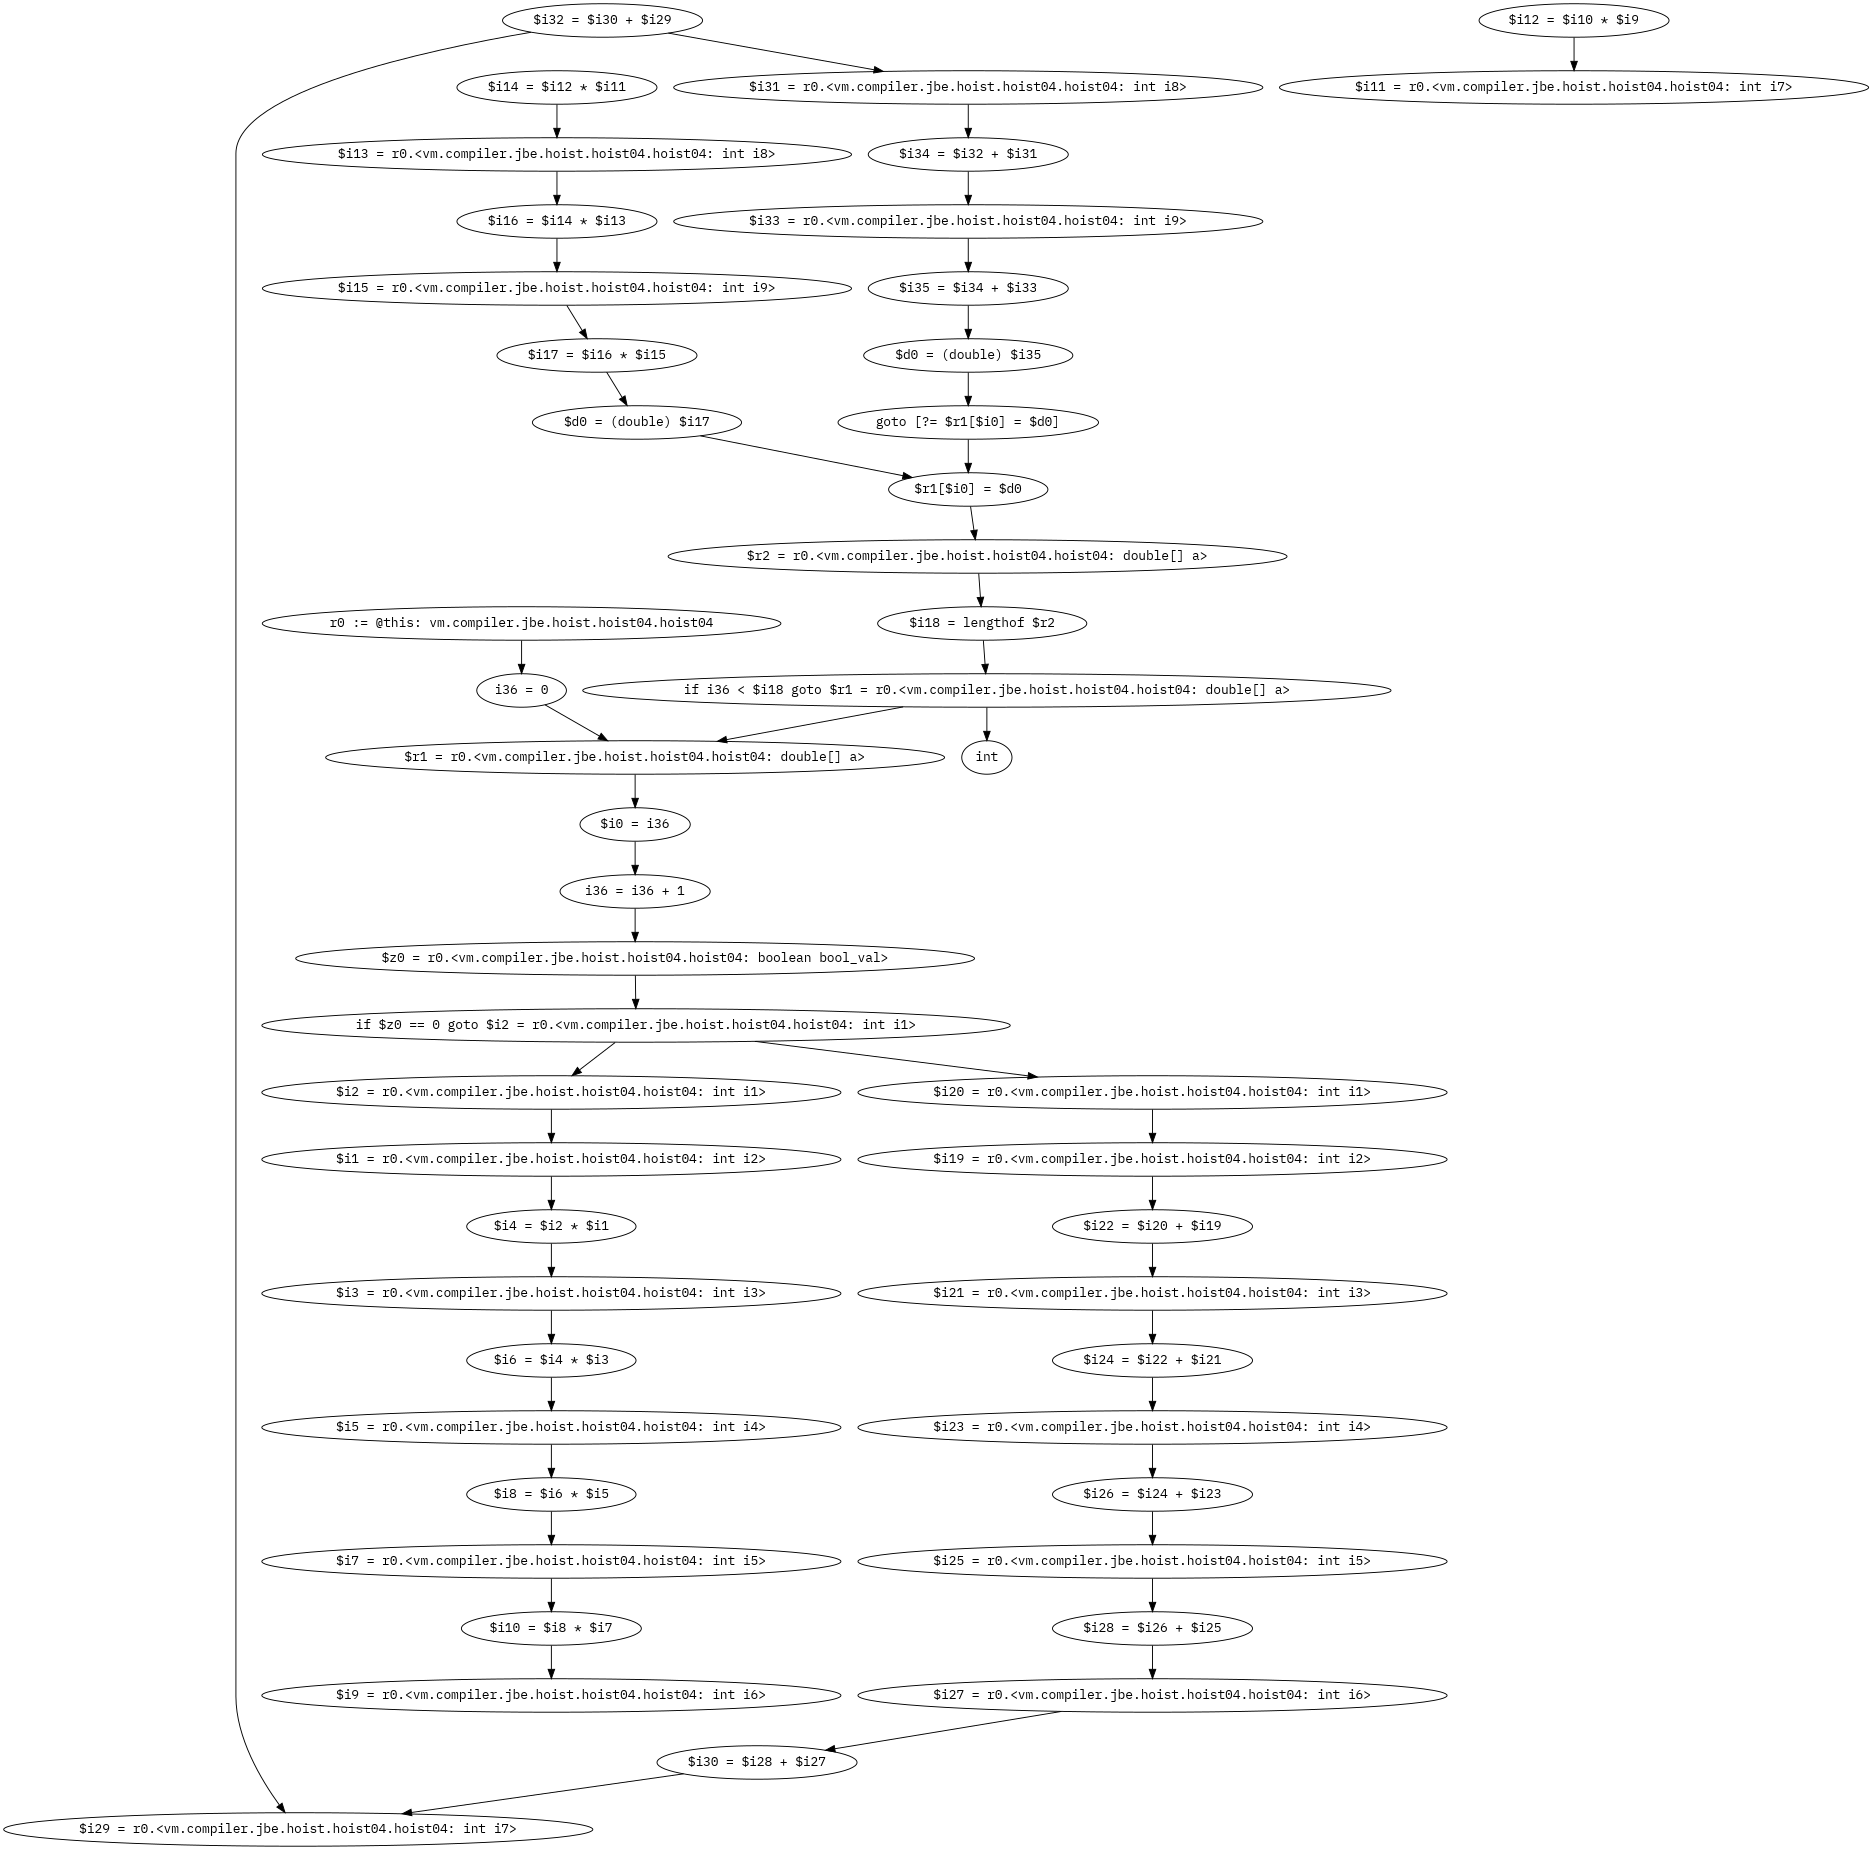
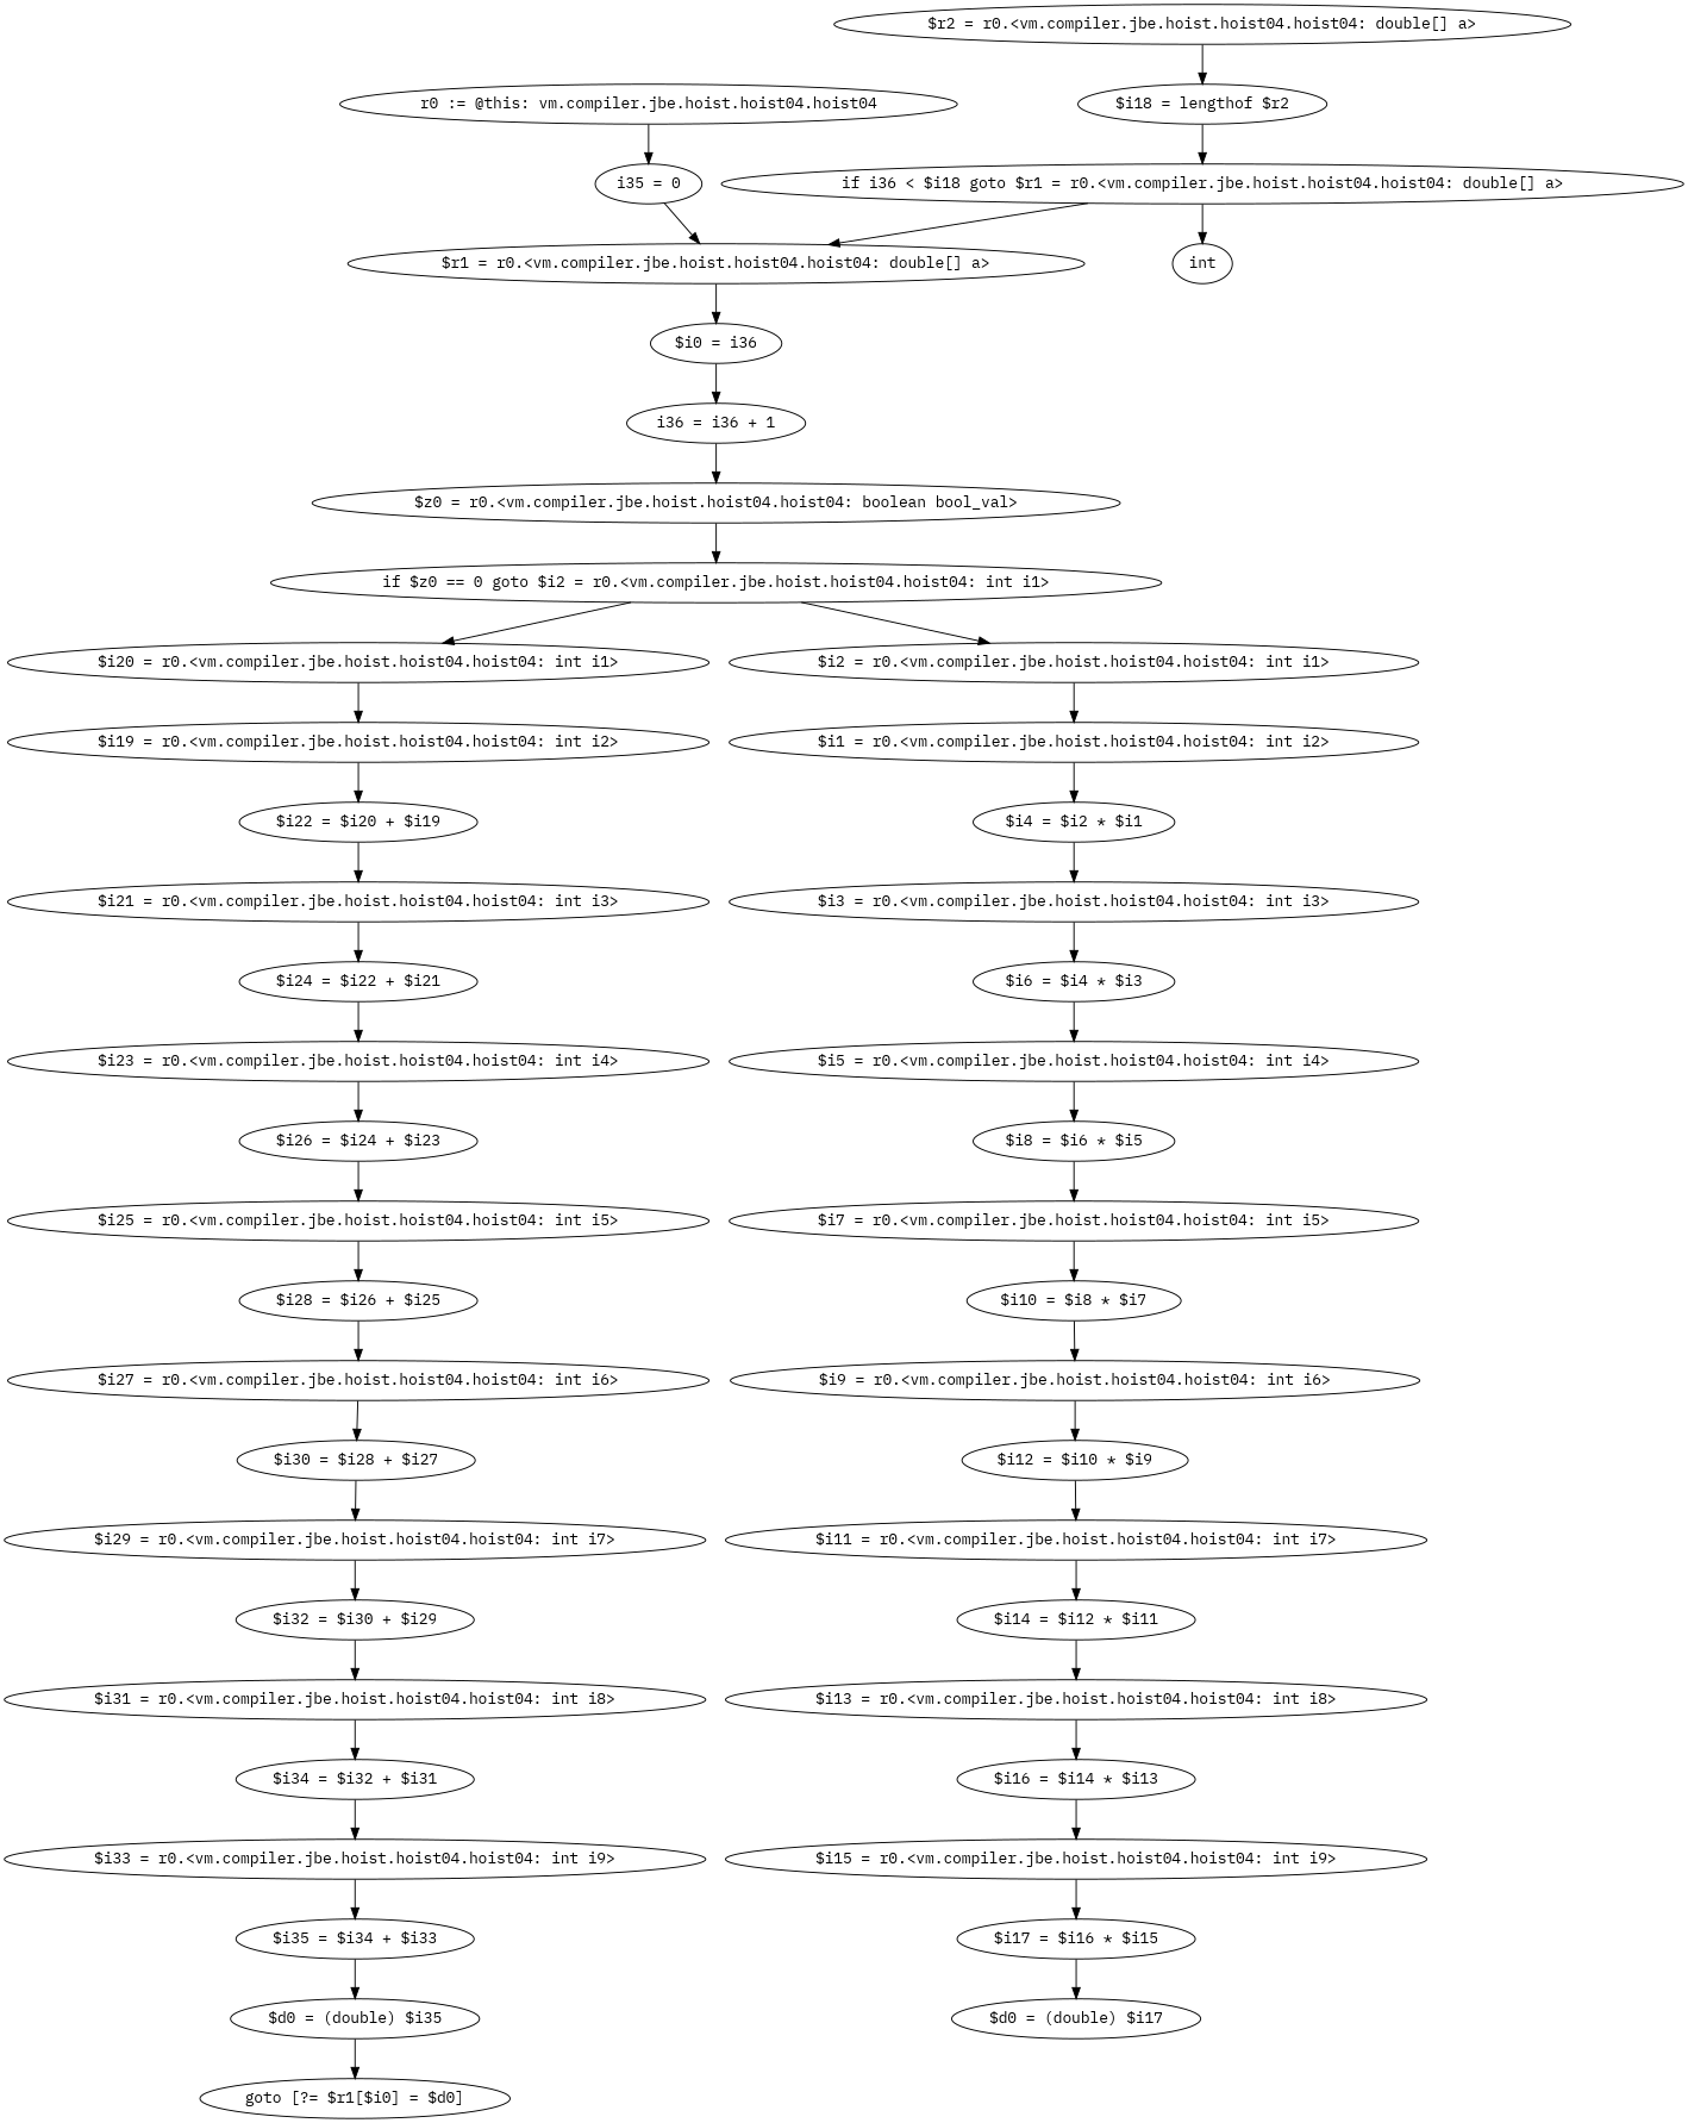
  digraph {
    fontname="IBM Plex Mono"
    node [fontname="IBM Plex Mono"]
    edge [fontname="IBM Plex Mono"]
    "r0 := @this: vm.compiler.jbe.hoist.hoist04.hoist04"
-   "i36 = 0"
+   "i36 = 0" [label="i35 = 0"]
    "$r1 = r0.<vm.compiler.jbe.hoist.hoist04.hoist04: double[] a>"
    "$i0 = i36"
    "i36 = i36 + 1"
    "$z0 = r0.<vm.compiler.jbe.hoist.hoist04.hoist04: boolean bool_val>"
    "if $z0 == 0 goto $i2 = r0.<vm.compiler.jbe.hoist.hoist04.hoist04: int i1>"
    "$i20 = r0.<vm.compiler.jbe.hoist.hoist04.hoist04: int i1>"
    "$i2 = r0.<vm.compiler.jbe.hoist.hoist04.hoist04: int i1>"
    "$i19 = r0.<vm.compiler.jbe.hoist.hoist04.hoist04: int i2>"
    "$i1 = r0.<vm.compiler.jbe.hoist.hoist04.hoist04: int i2>"
    "$i22 = $i20 + $i19"
    "$i21 = r0.<vm.compiler.jbe.hoist.hoist04.hoist04: int i3>"
    "$i24 = $i22 + $i21"
    "$i23 = r0.<vm.compiler.jbe.hoist.hoist04.hoist04: int i4>"
    "$i26 = $i24 + $i23"
    "$i25 = r0.<vm.compiler.jbe.hoist.hoist04.hoist04: int i5>"
    "$i28 = $i26 + $i25"
    "$i27 = r0.<vm.compiler.jbe.hoist.hoist04.hoist04: int i6>"
    "$i30 = $i28 + $i27"
    "$i29 = r0.<vm.compiler.jbe.hoist.hoist04.hoist04: int i7>"
    "$i32 = $i30 + $i29"
    "$i31 = r0.<vm.compiler.jbe.hoist.hoist04.hoist04: int i8>"
    "$i34 = $i32 + $i31"
    "$i33 = r0.<vm.compiler.jbe.hoist.hoist04.hoist04: int i9>"
    "$i35 = $i34 + $i33"
    "$d0 = (double) $i35"
    "goto [?= $r1[$i0] = $d0]"
-   "$r1[$i0] = $d0"
    "$r2 = r0.<vm.compiler.jbe.hoist.hoist04.hoist04: double[] a>"
    "$i4 = $i2 * $i1"
    "$i3 = r0.<vm.compiler.jbe.hoist.hoist04.hoist04: int i3>"
    "$i6 = $i4 * $i3"
    "$i5 = r0.<vm.compiler.jbe.hoist.hoist04.hoist04: int i4>"
    "$i8 = $i6 * $i5"
    "$i7 = r0.<vm.compiler.jbe.hoist.hoist04.hoist04: int i5>"
    "$i10 = $i8 * $i7"
    "$i9 = r0.<vm.compiler.jbe.hoist.hoist04.hoist04: int i6>"
    "$i12 = $i10 * $i9"
    "$i11 = r0.<vm.compiler.jbe.hoist.hoist04.hoist04: int i7>"
    "$i14 = $i12 * $i11"
    "$i13 = r0.<vm.compiler.jbe.hoist.hoist04.hoist04: int i8>"
    "$i16 = $i14 * $i13"
    "$i15 = r0.<vm.compiler.jbe.hoist.hoist04.hoist04: int i9>"
    "$i17 = $i16 * $i15"
    "$d0 = (double) $i17"
    "$i18 = lengthof $r2"
    "if i36 < $i18 goto $r1 = r0.<vm.compiler.jbe.hoist.hoist04.hoist04: double[] a>"
    n49 [label=int]
    "r0 := @this: vm.compiler.jbe.hoist.hoist04.hoist04" -> "i36 = 0"
    "i36 = 0" -> "$r1 = r0.<vm.compiler.jbe.hoist.hoist04.hoist04: double[] a>"
    "$r1 = r0.<vm.compiler.jbe.hoist.hoist04.hoist04: double[] a>" -> "$i0 = i36"
    "$i0 = i36" -> "i36 = i36 + 1"
    "i36 = i36 + 1" -> "$z0 = r0.<vm.compiler.jbe.hoist.hoist04.hoist04: boolean bool_val>"
    "$z0 = r0.<vm.compiler.jbe.hoist.hoist04.hoist04: boolean bool_val>" -> "if $z0 == 0 goto $i2 = r0.<vm.compiler.jbe.hoist.hoist04.hoist04: int i1>"
    "if $z0 == 0 goto $i2 = r0.<vm.compiler.jbe.hoist.hoist04.hoist04: int i1>" -> "$i20 = r0.<vm.compiler.jbe.hoist.hoist04.hoist04: int i1>"
    "if $z0 == 0 goto $i2 = r0.<vm.compiler.jbe.hoist.hoist04.hoist04: int i1>" -> "$i2 = r0.<vm.compiler.jbe.hoist.hoist04.hoist04: int i1>"
    "$i20 = r0.<vm.compiler.jbe.hoist.hoist04.hoist04: int i1>" -> "$i19 = r0.<vm.compiler.jbe.hoist.hoist04.hoist04: int i2>"
    "$i2 = r0.<vm.compiler.jbe.hoist.hoist04.hoist04: int i1>" -> "$i1 = r0.<vm.compiler.jbe.hoist.hoist04.hoist04: int i2>"
    "$i19 = r0.<vm.compiler.jbe.hoist.hoist04.hoist04: int i2>" -> "$i22 = $i20 + $i19"
    "$i1 = r0.<vm.compiler.jbe.hoist.hoist04.hoist04: int i2>" -> "$i4 = $i2 * $i1"
    "$i22 = $i20 + $i19" -> "$i21 = r0.<vm.compiler.jbe.hoist.hoist04.hoist04: int i3>"
    "$i21 = r0.<vm.compiler.jbe.hoist.hoist04.hoist04: int i3>" -> "$i24 = $i22 + $i21"
    "$i24 = $i22 + $i21" -> "$i23 = r0.<vm.compiler.jbe.hoist.hoist04.hoist04: int i4>"
    "$i23 = r0.<vm.compiler.jbe.hoist.hoist04.hoist04: int i4>" -> "$i26 = $i24 + $i23"
    "$i26 = $i24 + $i23" -> "$i25 = r0.<vm.compiler.jbe.hoist.hoist04.hoist04: int i5>"
    "$i25 = r0.<vm.compiler.jbe.hoist.hoist04.hoist04: int i5>" -> "$i28 = $i26 + $i25"
    "$i28 = $i26 + $i25" -> "$i27 = r0.<vm.compiler.jbe.hoist.hoist04.hoist04: int i6>"
    "$i27 = r0.<vm.compiler.jbe.hoist.hoist04.hoist04: int i6>" -> "$i30 = $i28 + $i27"
    "$i30 = $i28 + $i27" -> "$i29 = r0.<vm.compiler.jbe.hoist.hoist04.hoist04: int i7>"
-   "$i32 = $i30 + $i29" -> "$i29 = r0.<vm.compiler.jbe.hoist.hoist04.hoist04: int i7>"
+   "$i29 = r0.<vm.compiler.jbe.hoist.hoist04.hoist04: int i7>" -> "$i32 = $i30 + $i29"
    "$i32 = $i30 + $i29" -> "$i31 = r0.<vm.compiler.jbe.hoist.hoist04.hoist04: int i8>"
    "$i31 = r0.<vm.compiler.jbe.hoist.hoist04.hoist04: int i8>" -> "$i34 = $i32 + $i31"
    "$i34 = $i32 + $i31" -> "$i33 = r0.<vm.compiler.jbe.hoist.hoist04.hoist04: int i9>"
    "$i33 = r0.<vm.compiler.jbe.hoist.hoist04.hoist04: int i9>" -> "$i35 = $i34 + $i33"
    "$i35 = $i34 + $i33" -> "$d0 = (double) $i35"
    "$d0 = (double) $i35" -> "goto [?= $r1[$i0] = $d0]"
-   "goto [?= $r1[$i0] = $d0]" -> "$r1[$i0] = $d0"
-   "$r1[$i0] = $d0" -> "$r2 = r0.<vm.compiler.jbe.hoist.hoist04.hoist04: double[] a>"
    "$r2 = r0.<vm.compiler.jbe.hoist.hoist04.hoist04: double[] a>" -> "$i18 = lengthof $r2"
    "$i4 = $i2 * $i1" -> "$i3 = r0.<vm.compiler.jbe.hoist.hoist04.hoist04: int i3>"
    "$i3 = r0.<vm.compiler.jbe.hoist.hoist04.hoist04: int i3>" -> "$i6 = $i4 * $i3"
    "$i6 = $i4 * $i3" -> "$i5 = r0.<vm.compiler.jbe.hoist.hoist04.hoist04: int i4>"
    "$i5 = r0.<vm.compiler.jbe.hoist.hoist04.hoist04: int i4>" -> "$i8 = $i6 * $i5"
    "$i8 = $i6 * $i5" -> "$i7 = r0.<vm.compiler.jbe.hoist.hoist04.hoist04: int i5>"
    "$i7 = r0.<vm.compiler.jbe.hoist.hoist04.hoist04: int i5>" -> "$i10 = $i8 * $i7"
    "$i10 = $i8 * $i7" -> "$i9 = r0.<vm.compiler.jbe.hoist.hoist04.hoist04: int i6>"
+   "$i9 = r0.<vm.compiler.jbe.hoist.hoist04.hoist04: int i6>" -> "$i12 = $i10 * $i9"
    "$i12 = $i10 * $i9" -> "$i11 = r0.<vm.compiler.jbe.hoist.hoist04.hoist04: int i7>"
+   "$i11 = r0.<vm.compiler.jbe.hoist.hoist04.hoist04: int i7>" -> "$i14 = $i12 * $i11"
    "$i14 = $i12 * $i11" -> "$i13 = r0.<vm.compiler.jbe.hoist.hoist04.hoist04: int i8>"
    "$i13 = r0.<vm.compiler.jbe.hoist.hoist04.hoist04: int i8>" -> "$i16 = $i14 * $i13"
    "$i16 = $i14 * $i13" -> "$i15 = r0.<vm.compiler.jbe.hoist.hoist04.hoist04: int i9>"
    "$i15 = r0.<vm.compiler.jbe.hoist.hoist04.hoist04: int i9>" -> "$i17 = $i16 * $i15"
    "$i17 = $i16 * $i15" -> "$d0 = (double) $i17"
-   "$d0 = (double) $i17" -> "$r1[$i0] = $d0"
    "$i18 = lengthof $r2" -> "if i36 < $i18 goto $r1 = r0.<vm.compiler.jbe.hoist.hoist04.hoist04: double[] a>"
    "if i36 < $i18 goto $r1 = r0.<vm.compiler.jbe.hoist.hoist04.hoist04: double[] a>" -> "$r1 = r0.<vm.compiler.jbe.hoist.hoist04.hoist04: double[] a>"
    "if i36 < $i18 goto $r1 = r0.<vm.compiler.jbe.hoist.hoist04.hoist04: double[] a>" -> n49
  }
